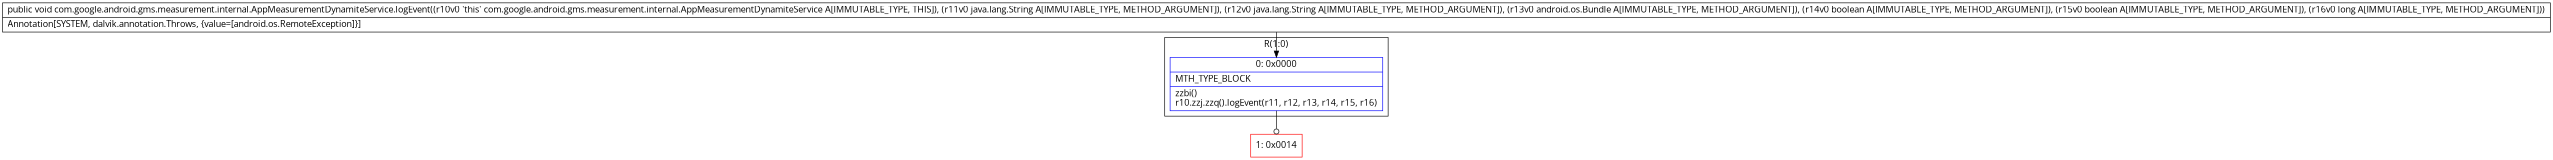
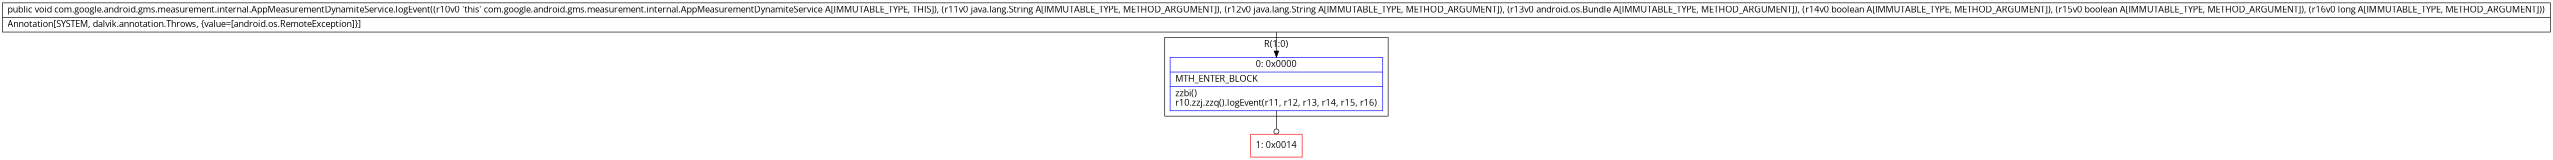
  digraph {
    fontname="Open Sans"
    node [shape=record fontname="Open Sans"]
    edge [fontname="Open Sans"]
-   n1 [color=blue label="{0\:\ 0x0000|MTH_TYPE_BLOCK\l|zzbi()\lr10.zzj.zzq().logEvent(r11, r12, r13, r14, r15, r16)\l}"]
+   n1 [color=blue label="{0\:\ 0x0000|MTH_ENTER_BLOCK\l|zzbi()\lr10.zzj.zzq().logEvent(r11, r12, r13, r14, r15, r16)\l}"]
    n2 [color=red label="{1\:\ 0x0014}"]
    n3 [label="{public void com.google.android.gms.measurement.internal.AppMeasurementDynamiteService.logEvent((r10v0 'this' com.google.android.gms.measurement.internal.AppMeasurementDynamiteService A[IMMUTABLE_TYPE, THIS]), (r11v0 java.lang.String A[IMMUTABLE_TYPE, METHOD_ARGUMENT]), (r12v0 java.lang.String A[IMMUTABLE_TYPE, METHOD_ARGUMENT]), (r13v0 android.os.Bundle A[IMMUTABLE_TYPE, METHOD_ARGUMENT]), (r14v0 boolean A[IMMUTABLE_TYPE, METHOD_ARGUMENT]), (r15v0 boolean A[IMMUTABLE_TYPE, METHOD_ARGUMENT]), (r16v0 long A[IMMUTABLE_TYPE, METHOD_ARGUMENT]))  | Annotation[SYSTEM, dalvik.annotation.Throws, \{value=[android.os.RemoteException]\}]\l}"]
    subgraph cluster_1 {
      label="R(1:0)"
      n1
    }
    n1 -> n2 [arrowhead=odot]
    n3 -> n1 [arrowhead=normal]
  }
